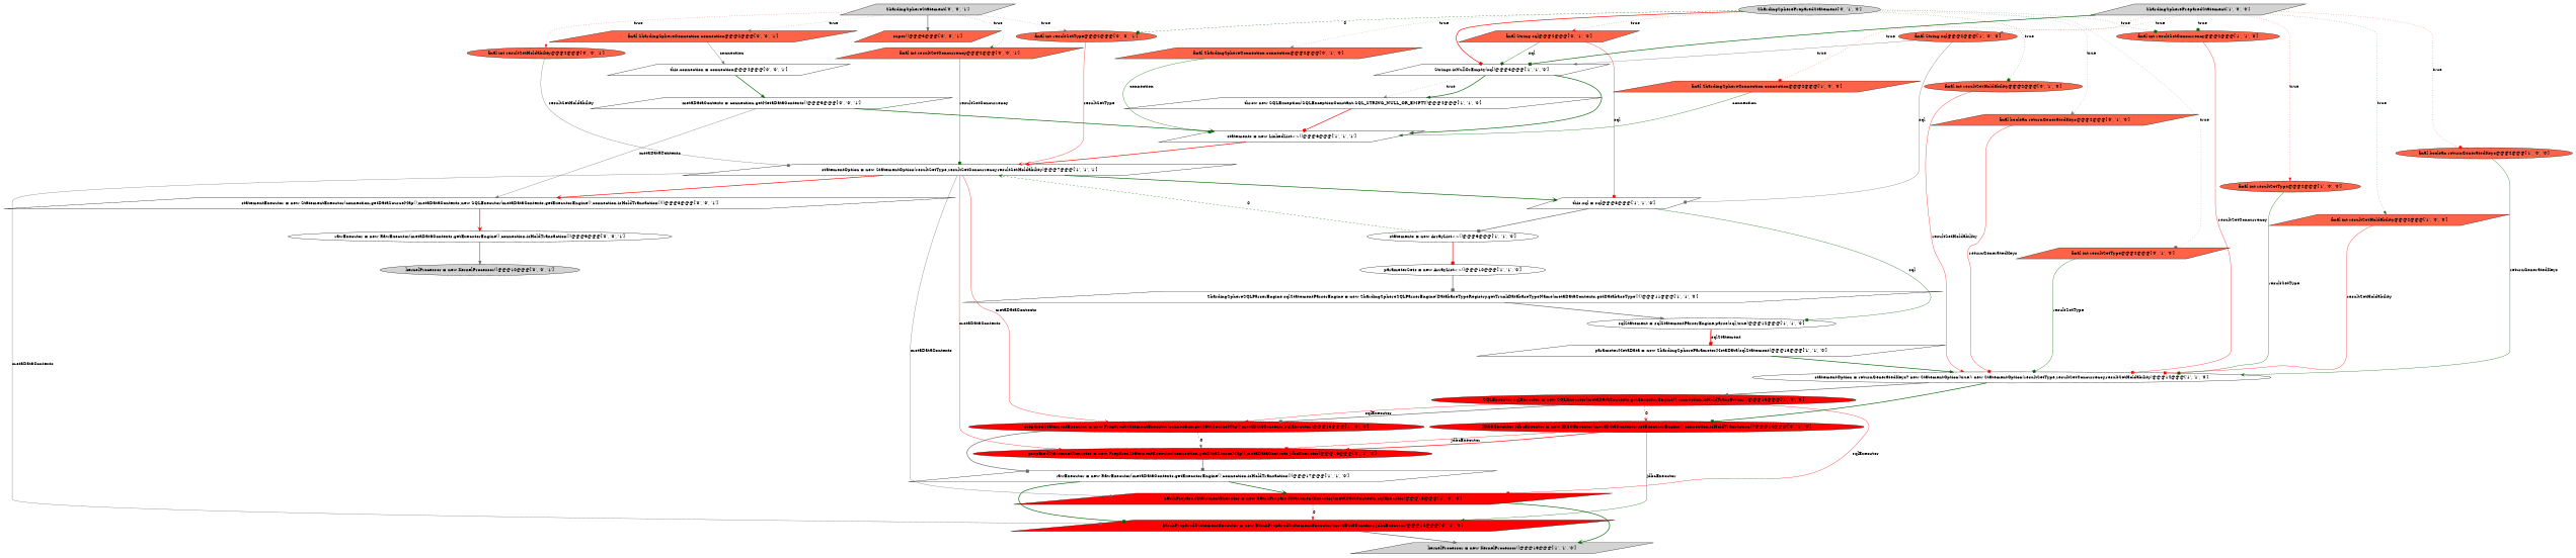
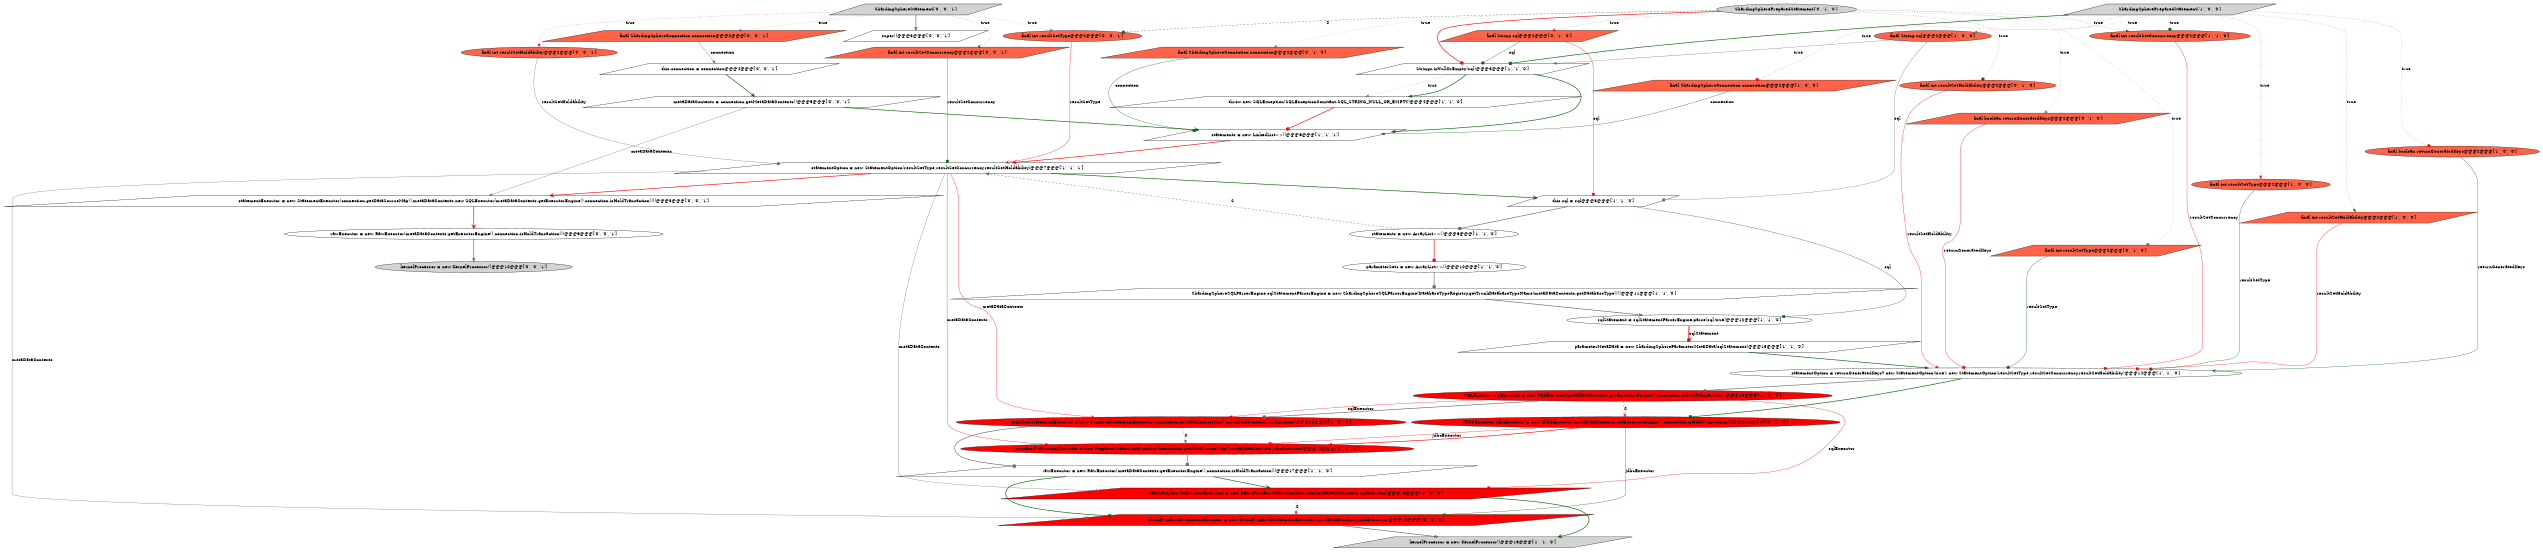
  digraph {
    fontname="DejaVu Serif"
    node [fillcolor=white fontname="DejaVu Serif" shape=parallelogram style=filled]
    edge [arrowhead=box color=red fontname="DejaVu Serif" style=bold]
    n1 [fillcolor=tomato label="final int resultSetHoldability@@@2@@@['0', '0', '1']" shape=ellipse]
    n2 [label="statementOption = new StatementOption(resultSetType,resultSetConcurrency,resultSetHoldability)@@@7@@@['1', '1', '1']"]
    n3 [label="statementExecutor = new StatementExecutor(connection.getDataSourceMap(),metaDataContexts,new SQLExecutor(metaDataContexts.getExecutorEngine(),connection.isHoldTransaction()))@@@8@@@['0', '0', '1']"]
    n4 [fillcolor=red label="preparedStatementExecutor = new PreparedStatementExecutor(connection.getDataSourceMap(),metaDataContexts,jdbcExecutor)@@@16@@@['0', '1', '0']" shape=ellipse]
    n5 [label="this.sql = sql@@@8@@@['1', '1', '0']"]
    n6 [fillcolor=red label="batchPreparedStatementExecutor = new BatchPreparedStatementExecutor(metaDataContexts,jdbcExecutor)@@@18@@@['0', '1', '0']"]
    n7 [fillcolor=red label="preparedStatementExecutor = new PreparedStatementExecutor(connection.getDataSourceMap(),metaDataContexts,sqlExecutor)@@@16@@@['1', '0', '0']" shape=ellipse]
    n8 [fillcolor=red label="batchPreparedStatementExecutor = new BatchPreparedStatementExecutor(metaDataContexts,sqlExecutor)@@@18@@@['1', '0', '0']"]
    n9 [label="metaDataContexts = connection.getMetaDataContexts()@@@5@@@['0', '0', '1']"]
    n10 [label="statements = new LinkedList<>()@@@6@@@['1', '1', '1']"]
    n11 [label="rawExecutor = new RawExecutor(metaDataContexts.getExecutorEngine(),connection.isHoldTransaction())@@@9@@@['0', '0', '1']" shape=ellipse]
    n12 [fillcolor=lightgray label="kernelProcessor = new KernelProcessor()@@@10@@@['0', '0', '1']" shape=ellipse]
    n13 [label="rawExecutor = new RawExecutor(metaDataContexts.getExecutorEngine(),connection.isHoldTransaction())@@@17@@@['1', '1', '0']"]
    n14 [fillcolor=tomato label="final String sql@@@2@@@['1', '0', '0']" shape=ellipse]
    n15 [label="Strings.isNullOrEmpty(sql)@@@3@@@['1', '1', '0']"]
    n16 [label="throw new SQLException(SQLExceptionConstant.SQL_STRING_NULL_OR_EMPTY)@@@4@@@['1', '1', '0']"]
    n17 [label="sqlStatement = sqlStatementParserEngine.parse(sql,true)@@@12@@@['1', '1', '0']" shape=ellipse]
    n18 [label="statements = new ArrayList<>()@@@9@@@['1', '1', '0']" shape=ellipse]
    n19 [label="parameterSets = new ArrayList<>()@@@10@@@['1', '1', '0']" shape=ellipse]
    n20 [label="ShardingSphereSQLParserEngine sqlStatementParserEngine = new ShardingSphereSQLParserEngine(DatabaseTypeRegistry.getTrunkDatabaseTypeName(metaDataContexts.getDatabaseType()))@@@11@@@['1', '1', '0']"]
    n21 [fillcolor=tomato label="final int resultSetHoldability@@@2@@@['0', '1', '0']" shape=ellipse]
    n22 [label="statementOption = returnGeneratedKeys? new StatementOption(true): new StatementOption(resultSetType,resultSetConcurrency,resultSetHoldability)@@@14@@@['1', '1', '0']" shape=ellipse]
    n23 [fillcolor=red label="JDBCExecutor jdbcExecutor = new JDBCExecutor(metaDataContexts.getExecutorEngine(),connection.isHoldTransaction())@@@15@@@['0', '1', '0']" shape=ellipse]
    n24 [fillcolor=red label="SQLExecutor sqlExecutor = new SQLExecutor(metaDataContexts.getExecutorEngine(),connection.isHoldTransaction())@@@15@@@['1', '0', '0']" shape=ellipse]
    n25 [fillcolor=tomato label="final boolean returnGeneratedKeys@@@2@@@['0', '1', '0']"]
    n26 [fillcolor=tomato label="final boolean returnGeneratedKeys@@@2@@@['1', '0', '0']" shape=ellipse]
    n27 [fillcolor=lightgray label="kernelProcessor = new KernelProcessor()@@@19@@@['1', '1', '0']"]
    n28 [fillcolor=tomato label="final ShardingSphereConnection connection@@@2@@@['0', '0', '1']"]
    n29 [label="this.connection = connection@@@4@@@['0', '0', '1']"]
    n30 [label="parameterMetaData = new ShardingSphereParameterMetaData(sqlStatement)@@@13@@@['1', '1', '0']"]
    n31 [fillcolor=tomato label="final int resultSetType@@@2@@@['1', '0', '0']" shape=ellipse]
    n32 [fillcolor=lightgray label="ShardingSphereStatement['0', '0', '1']"]
    n33 [fillcolor=tomato label="final int resultSetType@@@2@@@['0', '0', '1']" shape=ellipse]
-   n34 [fillcolor=tomato label="super()@@@3@@@['0', '0', '1']"]
+   n34 [label="super()@@@3@@@['0', '0', '1']"]
    n35 [fillcolor=tomato label="final int resultSetConcurrency@@@2@@@['0', '0', '1']"]
    n36 [fillcolor=tomato label="final String sql@@@2@@@['0', '1', '0']"]
    n37 [fillcolor=lightgray label="ShardingSpherePreparedStatement['1', '0', '0']"]
    n38 [fillcolor=tomato label="final ShardingSphereConnection connection@@@2@@@['1', '0', '0']"]
    n39 [fillcolor=tomato label="final int resultSetConcurrency@@@2@@@['1', '1', '0']" shape=ellipse]
    n40 [fillcolor=tomato label="final int resultSetHoldability@@@2@@@['1', '0', '0']"]
    n41 [fillcolor=tomato label="final int resultSetType@@@2@@@['0', '1', '0']"]
    n42 [fillcolor=lightgray label="ShardingSpherePreparedStatement['0', '1', '0']" shape=ellipse]
    n43 [fillcolor=tomato label="final ShardingSphereConnection connection@@@2@@@['0', '1', '0']"]
    n1 -> n2 [color=gray40 label=resultSetHoldability style=solid]
    n2 -> n3 [arrowhead=vee]
    n2 -> n4 [arrowhead=normal label=metaDataContexts style=solid]
    n2 -> n5 [arrowhead=vee color=darkgreen]
    n2 -> n6 [color=gray40 label=metaDataContexts style=solid]
    n2 -> n7 [arrowhead=vee label=metaDataContexts style=solid]
    n2 -> n8 [arrowhead=vee color=gray40 label=metaDataContexts style=solid]
    n3 -> n11 [arrowhead=vee]
    n4 -> n13 [color=gray40]
    n5 -> n17 [color=darkgreen label=sql style=solid]
    n5 -> n18 [color=gray40]
    n6 -> n27 [arrowhead=normal color=gray40]
    n7 -> n4 [arrowhead=normal color=gray40 label=0 style=dashed]
    n7 -> n13 [color=gray40]
    n8 -> n6 [arrowhead=normal label=0 style=dashed]
    n8 -> n27 [arrowhead=vee color=darkgreen]
    n9 -> n3 [arrowhead=normal color=gray40 label=metaDataContexts style=solid]
    n9 -> n10 [arrowhead=vee color=darkgreen]
    n10 -> n2 [arrowhead=vee]
    n11 -> n12 [arrowhead=normal color=gray40]
    n13 -> n6 [color=darkgreen]
    n13 -> n8 [arrowhead=vee color=darkgreen]
    n14 -> n5 [color=gray40 label=sql style=solid]
    n14 -> n15 [arrowhead=normal color=gray40 label=true style=solid]
    n15 -> n10 [arrowhead=normal color=darkgreen]
    n15 -> n16 [arrowhead=vee color=gray40 label=true style=dotted]
    n15 -> n16 [arrowhead=normal color=darkgreen]
    n16 -> n10
    n17 -> n30 [arrowhead=vee label=sqlStatement style=solid]
    n17 -> n30
    n18 -> n2 [arrowhead=vee color=darkgreen label=0 style=dashed]
    n18 -> n19
    n19 -> n20 [color=gray40]
    n20 -> n17 [arrowhead=normal color=gray40]
    n21 -> n22 [arrowhead=normal label=resultSetHoldability style=solid]
    n22 -> n23 [color=darkgreen]
    n22 -> n24 [arrowhead=normal color=gray40]
    n23 -> n4 [label=jdbcExecutor style=solid]
    n23 -> n4 [arrowhead=normal]
    n23 -> n6 [arrowhead=vee color=darkgreen label=jdbcExecutor style=solid]
    n24 -> n7 [color=gray40]
    n24 -> n7 [arrowhead=normal label=sqlExecutor style=solid]
    n24 -> n8 [label=sqlExecutor style=solid]
    n24 -> n23 [arrowhead=vee label=0 style=dashed]
    n25 -> n22 [label=returnGeneratedKeys style=solid]
    n26 -> n22 [arrowhead=vee color=darkgreen label=returnGeneratedKeys style=solid]
    n28 -> n29 [arrowhead=normal color=gray40 label=connection style=solid]
    n29 -> n9 [arrowhead=normal color=darkgreen]
    n30 -> n22 [arrowhead=normal color=darkgreen]
    n31 -> n22 [color=darkgreen label=resultSetType style=solid]
    n32 -> n1 [arrowhead=normal label=true style=dotted]
    n32 -> n28 [arrowhead=vee color=gray40 label=true style=dotted]
    n32 -> n33 [arrowhead=vee color=gray40 label=true style=dotted]
    n32 -> n34 [arrowhead=normal color=gray40]
    n32 -> n35 [arrowhead=vee color=darkgreen label=true style=dotted]
    n33 -> n2 [arrowhead=vee label=resultSetType style=solid]
    n35 -> n2 [color=darkgreen label=resultSetConcurrency style=solid]
    n36 -> n5 [label=sql style=solid]
    n36 -> n15 [color=darkgreen label=sql style=solid]
    n37 -> n14 [arrowhead=normal color=gray40 label=true style=dotted]
    n37 -> n15 [color=darkgreen]
    n37 -> n26 [label=true style=dotted]
    n37 -> n31 [arrowhead=normal label=true style=dotted]
    n37 -> n38 [label=true style=dotted]
    n37 -> n39 [color=darkgreen label=true style=dotted]
    n37 -> n40 [arrowhead=normal color=darkgreen label=true style=dotted]
    n38 -> n10 [arrowhead=normal color=darkgreen label=connection style=solid]
    n39 -> n22 [label=resultSetConcurrency style=solid]
    n40 -> n22 [label=resultSetHoldability style=solid]
    n41 -> n22 [color=darkgreen label=resultSetType style=solid]
    n42 -> n15
    n42 -> n21 [color=darkgreen label=true style=dotted]
    n42 -> n25 [arrowhead=vee color=gray40 label=true style=dotted]
    n42 -> n33 [color=darkgreen label=0 style=dashed]
    n42 -> n36 [arrowhead=vee label=true style=dotted]
-   n42 -> n39 [color=darkgreen label=true style=dotted]
+   n42 -> n39 [arrowhead=normal color=darkgreen label=true style=dotted]
    n42 -> n41 [color=gray40 label=true style=dotted]
    n42 -> n43 [arrowhead=vee color=gray40 label=true style=dotted]
    n43 -> n10 [color=darkgreen label=connection style=solid]
  }
